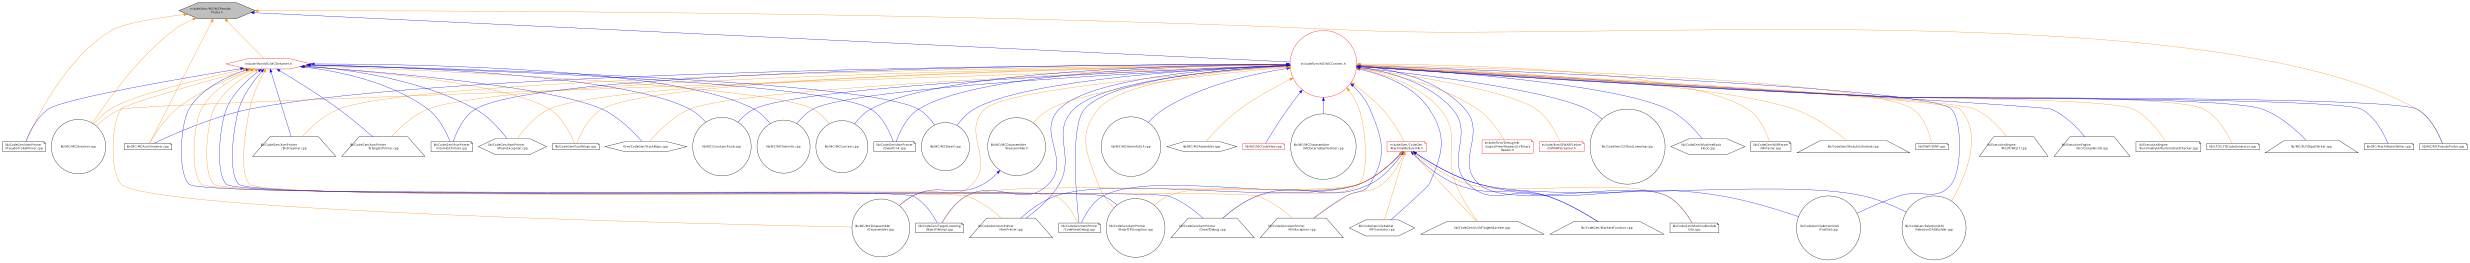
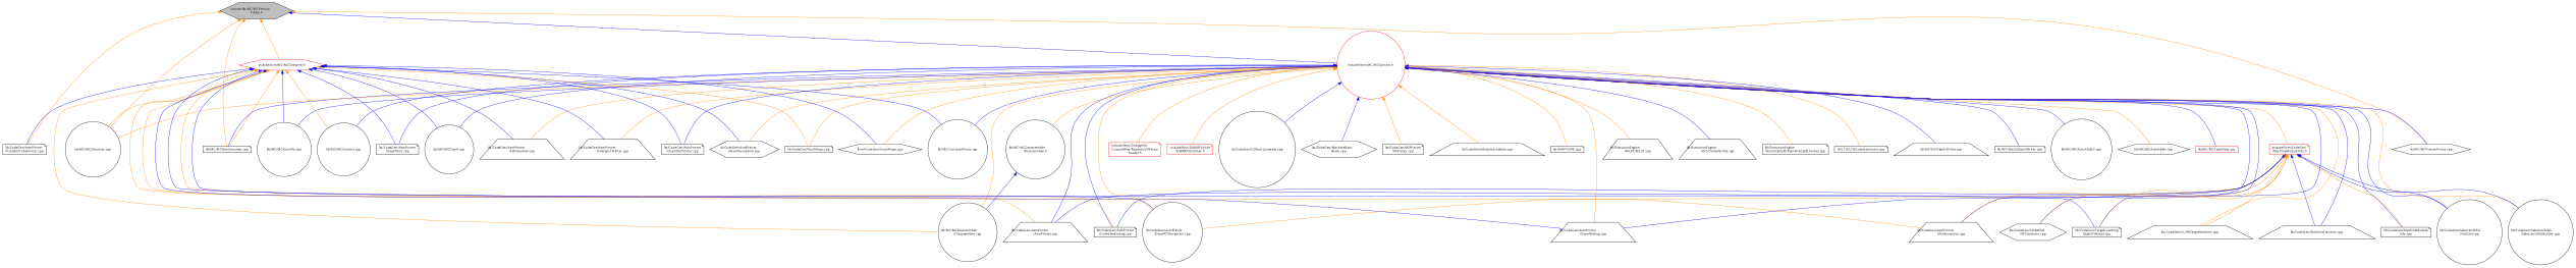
  digraph {
    fontname="Open Sans"
    node [color=black fontname="Open Sans" fontsize=10 shape=note]
    edge [color=blue dir=back fontname="Open Sans" fontsize=10 labelfontname=Helvetica labelfontsize=10 style=solid]
-   n1 [fillcolor=grey75 fontcolor=black height=0.2 label="include/llvm/MC/MCPseudo\lProbe.h" shape=hexagon style=filled width=0.4]
+   n1 [fillcolor=grey75 fontcolor=black height=0.2 label="include/lib/MC/MCPseudo\lProbe.h" shape=hexagon style=filled width=0.4]
    n2 [color=red height=0.2 label="include/llvm/MC/MCContext.h" shape=circle width=0.4]
    n3 [height=0.2 label="lib/MC/MCAsmStreamer.cpp" width=0.4]
-   n4 [height=0.2 label="lib/MC/MCPseudoProbe.cpp" width=0.4]
+   n4 [height=0.2 label="lib/MC/MCPseudoProbe.cpp" shape=hexagon width=0.4]
    n5 [height=0.2 label="lib/MC/MCStreamer.cpp" shape=circle width=0.4]
    n6 [color=red height=0.2 label="include/llvm/MC/MCStreamer.h" shape=hexagon width=0.4]
    n7 [height=0.2 label="lib/CodeGen/AsmPrinter\l/PseudoProbePrinter.cpp" width=0.4]
    n8 [color=red height=0.2 label="include/llvm/CodeGen\l/MachineModuleInfo.h" width=0.4]
    n9 [height=0.2 label="lib/CodeGen/AsmPrinter\l/AsmPrinter.cpp" shape=trapezium width=0.4]
    n10 [height=0.2 label="lib/CodeGen/AsmPrinter\l/CodeViewDebug.cpp" width=0.4]
    n11 [height=0.2 label="lib/CodeGen/AsmPrinter\l/DwarfCFIException.cpp" shape=circle width=0.4]
    n12 [height=0.2 label="lib/CodeGen/AsmPrinter\l/DwarfDebug.cpp" shape=trapezium width=0.4]
    n13 [height=0.2 label="lib/CodeGen/AsmPrinter\l/WinException.cpp" shape=trapezium width=0.4]
    n14 [height=0.2 label="lib/CodeGen/GlobalISel\l/IRTranslator.cpp" shape=hexagon width=0.4]
    n15 [height=0.2 label="lib/CodeGen/LLVMTargetMachine.cpp" shape=trapezium width=0.4]
    n16 [height=0.2 label="lib/CodeGen/MachineFunction.cpp" shape=trapezium width=0.4]
    n17 [height=0.2 label="lib/CodeGen/MachineModule\lInfo.cpp" width=0.4]
    n18 [height=0.2 label="lib/CodeGen/SelectionDAG\l/FastISel.cpp" shape=circle width=0.4]
    n19 [height=0.2 label="lib/CodeGen/SelectionDAG\l/SelectionDAGBuilder.cpp" shape=circle width=0.4]
    n20 [height=0.2 label="lib/CodeGen/TargetLowering\lObjectFileImpl.cpp" width=0.4]
    n21 [color=red height=0.2 label="include/llvm/DebugInfo\l/LogicalView/Readers/LVBinary\lReader.h" width=0.4]
    n22 [color=red height=0.2 label="include/llvm/DWARFLinker\l/DWARFStreamer.h" width=0.4]
    n23 [height=0.2 label="lib/CodeGen/AsmPrinter\l/DwarfUnit.cpp" width=0.4]
    n24 [height=0.2 label="lib/CodeGen/AsmPrinter\l/EHStreamer.cpp" shape=trapezium width=0.4]
    n25 [height=0.2 label="lib/CodeGen/AsmPrinter\l/ErlangGCPrinter.cpp" shape=trapezium width=0.4]
    n26 [height=0.2 label="lib/CodeGen/AsmPrinter\l/OcamlGCPrinter.cpp" width=0.4]
    n27 [height=0.2 label="lib/CodeGen/AsmPrinter\l/WasmException.cpp" shape=hexagon width=0.4]
    n28 [height=0.2 label="lib/CodeGen/FaultMaps.cpp" width=0.4]
    n29 [height=0.2 label="lib/CodeGen/GCRootLowering.cpp" shape=circle width=0.4]
    n30 [height=0.2 label="lib/CodeGen/MachineBasic\lBlock.cpp" shape=hexagon width=0.4]
    n31 [height=0.2 label="lib/CodeGen/MIRParser\l/MIParser.cpp" width=0.4]
    n32 [height=0.2 label="lib/CodeGen/ModuloSchedule.cpp" shape=trapezium width=0.4]
    n33 [height=0.2 label="llvm/CodeGen/StackMaps.cpp" shape=hexagon width=0.4]
    n34 [height=0.2 label="lib/DWP/DWP.cpp" width=0.4]
    n35 [height=0.2 label="lib/ExecutionEngine\l/MCJIT/MCJIT.cpp" shape=trapezium width=0.4]
    n36 [height=0.2 label="lib/ExecutionEngine\l/Orc/CompileUtils.cpp" shape=trapezium width=0.4]
    n37 [height=0.2 label="lib/ExecutionEngine\l/RuntimeDyld/RuntimeDyldChecker.cpp" width=0.4]
    n38 [height=0.2 label="lib/LTO/LTOCodeGenerator.cpp" width=0.4]
    n39 [height=0.2 label="lib/MC/ConstantPools.cpp" shape=circle width=0.4]
    n40 [height=0.2 label="lib/MC/ELFObjectWriter.cpp" shape=trapezium width=0.4]
    n41 [height=0.2 label="lib/MC/MachObjectWriter.cpp" width=0.4]
    n42 [height=0.2 label="lib/MC/MCAsmInfo.cpp" shape=circle width=0.4]
    n43 [height=0.2 label="lib/MC/MCAsmInfoELF.cpp" shape=circle width=0.4]
    n44 [height=0.2 label="lib/MC/MCAssembler.cpp" shape=hexagon width=0.4]
    n45 [color=red height=0.2 label="lib/MC/MCCodeView.cpp" width=0.4]
    n46 [height=0.2 label="lib/MC/MCContext.cpp" shape=circle width=0.4]
    n47 [height=0.2 label="lib/MC/MCDisassembler\l/Disassembler.h" shape=circle width=0.4]
    n48 [height=0.2 label="lib/MC/MCDisassembler\l/Disassembler.cpp" shape=circle width=0.4]
-   n49 [height=0.2 label="lib/MC/MCDisassembler\l/MCExternalSymbolizer.cpp" shape=circle width=0.4]
    n50 [height=0.2 label="lib/MC/MCDwarf.cpp" shape=circle width=0.4]
    n1 -> n2
    n1 -> n3 [color=darkorange]
    n1 -> n4 [color=darkorange]
    n1 -> n5 [color=darkorange]
    n1 -> n6 [color=darkorange]
    n1 -> n7 [color=darkorange]
    n2 -> n3
    n2 -> n4
    n2 -> n5 [color=darkorange]
    n2 -> n8 [color=darkorange]
    n2 -> n9
    n2 -> n10
    n2 -> n11 [color=darkorange]
    n2 -> n12 [color=darkorange]
    n2 -> n13
    n2 -> n14
    n2 -> n15 [color=darkorange]
    n2 -> n16
    n2 -> n17
    n2 -> n18
    n2 -> n19 [color=darkorange]
    n2 -> n20
    n2 -> n21 [color=darkorange]
    n2 -> n22 [color=darkorange]
    n2 -> n23
    n2 -> n24 [color=darkorange]
    n2 -> n25 [color=darkorange]
    n2 -> n26
    n2 -> n27 [color=darkorange]
    n2 -> n28 [color=darkorange]
    n2 -> n29
    n2 -> n30
    n2 -> n31 [color=darkorange]
    n2 -> n32 [color=darkorange]
    n2 -> n33 [color=darkorange]
    n2 -> n34 [color=darkorange]
    n2 -> n35 [color=darkorange]
    n2 -> n36
    n2 -> n37 [color=darkorange]
    n2 -> n38 [color=darkorange]
    n2 -> n39
    n2 -> n40
    n2 -> n41
    n2 -> n42
    n2 -> n43
    n2 -> n44 [color=darkorange]
    n2 -> n45
    n2 -> n46
    n2 -> n47 [color=darkorange]
    n2 -> n48 [color=darkorange]
-   n2 -> n49
    n2 -> n50
    n6 -> n3 [color=darkorange]
    n6 -> n5 [color=darkorange]
    n6 -> n7
    n6 -> n9 [color=darkorange]
    n6 -> n10 [color=darkorange]
    n6 -> n11
    n6 -> n12
    n6 -> n13 [color=darkorange]
    n6 -> n20
    n6 -> n23
    n6 -> n24
    n6 -> n25
    n6 -> n26
    n6 -> n27
    n6 -> n28 [color=darkorange]
    n6 -> n33
    n6 -> n39
    n6 -> n42
    n6 -> n46 [color=darkorange]
    n6 -> n48 [color=darkorange]
    n6 -> n50
    n8 -> n9
    n8 -> n10
    n8 -> n11 [color=darkorange]
    n8 -> n12
    n8 -> n13 [color=darkorange]
    n8 -> n14 [color=darkorange]
    n8 -> n15 [color=darkorange]
    n8 -> n16
    n8 -> n17 [color=darkorange]
    n8 -> n18
    n8 -> n19
    n8 -> n20 [color=darkorange]
    n47 -> n48
  }
